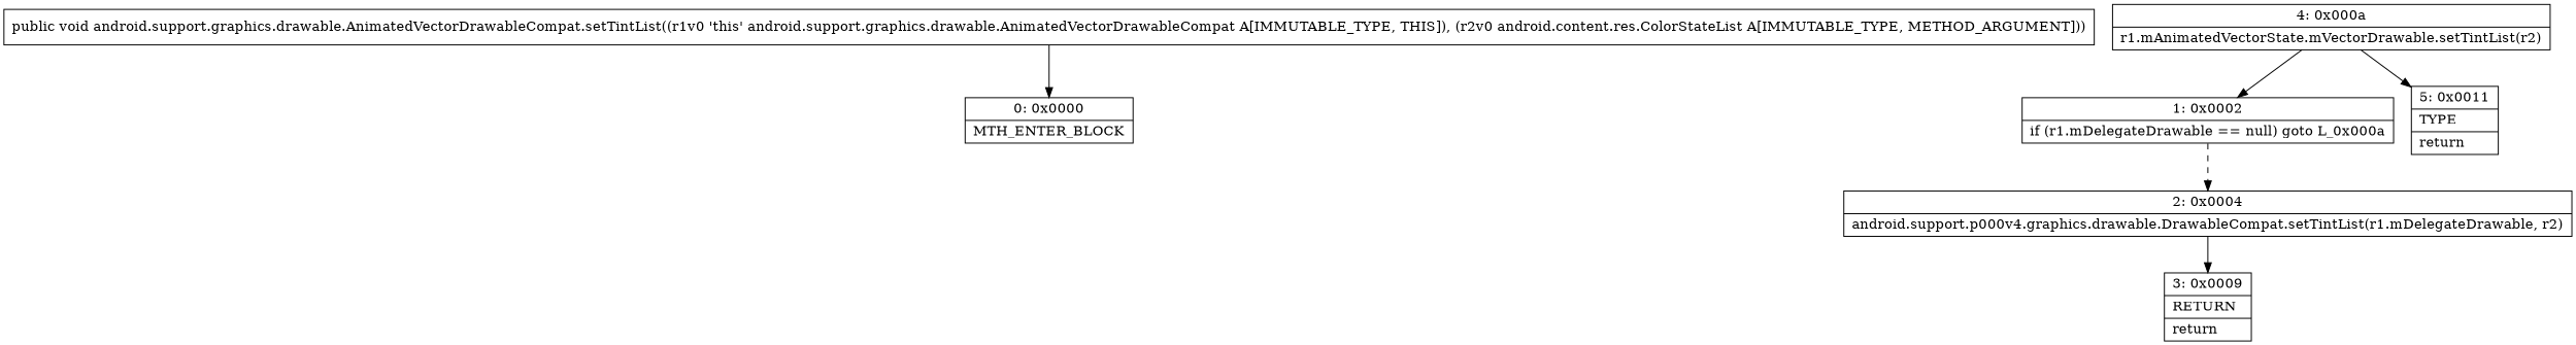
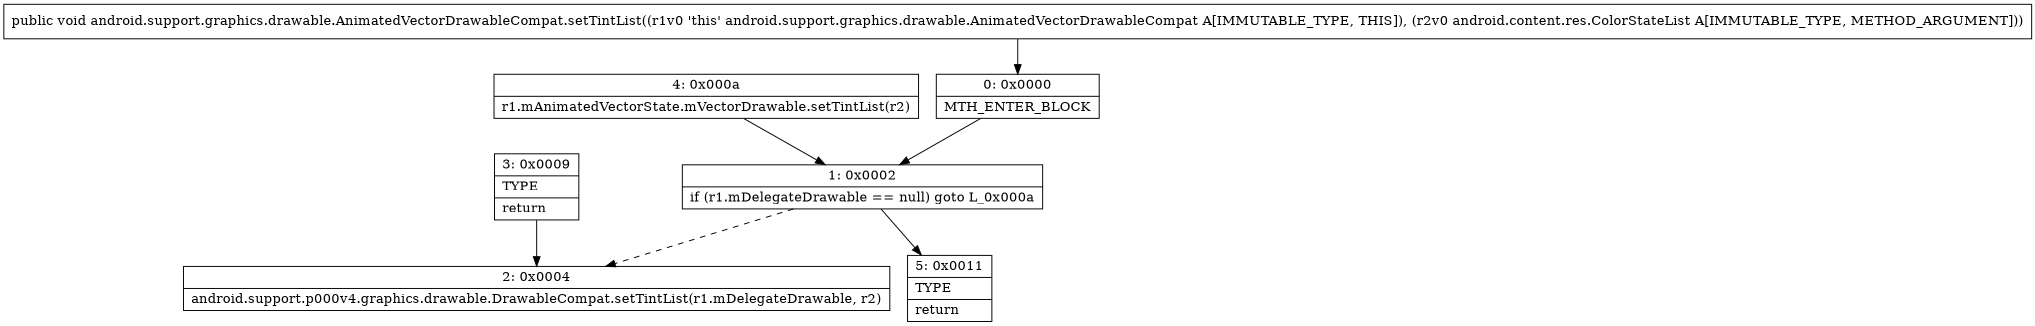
  digraph {
    node [shape=record]
    n1 [label="{0\:\ 0x0000|MTH_ENTER_BLOCK\l}"]
    n2 [label="{1\:\ 0x0002|if (r1.mDelegateDrawable == null) goto L_0x000a\l}"]
    n3 [label="{2\:\ 0x0004|android.support.p000v4.graphics.drawable.DrawableCompat.setTintList(r1.mDelegateDrawable, r2)\l}"]
-   n4 [label="{3\:\ 0x0009|RETURN\l|return\l}"]
+   n4 [label="{3\:\ 0x0009|TYPE\l|return\l}"]
    n5 [label="{4\:\ 0x000a|r1.mAnimatedVectorState.mVectorDrawable.setTintList(r2)\l}"]
    n6 [label="{5\:\ 0x0011|TYPE\l|return\l}"]
    n7 [label="{public void android.support.graphics.drawable.AnimatedVectorDrawableCompat.setTintList((r1v0 'this' android.support.graphics.drawable.AnimatedVectorDrawableCompat A[IMMUTABLE_TYPE, THIS]), (r2v0 android.content.res.ColorStateList A[IMMUTABLE_TYPE, METHOD_ARGUMENT])) }"]
+   n1 -> n2
    n2 -> n3 [style=dashed]
-   n3 -> n4
+   n4 -> n3
    n5 -> n2
-   n5 -> n6
+   n2 -> n6
    n7 -> n1
  }
